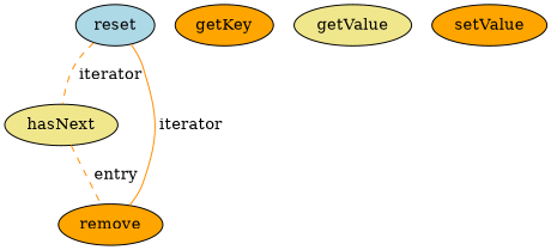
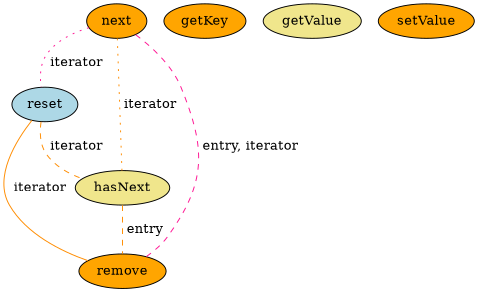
  digraph {
    fontname="DejaVu Serif"
    node [fillcolor=orange fontname="DejaVu Serif" style=filled]
    edge [color=darkorange dir=none fontname="DejaVu Serif" style=dashed]
    reset [fillcolor=lightblue]
+   next
    hasNext [fillcolor=khaki]
    remove
    getKey
    getValue [fillcolor=khaki]
    setValue
    reset -> hasNext [label=" iterator"]
    reset -> remove [label=" iterator" style=solid]
+   next -> reset [color=deeppink label=" iterator" style=dotted]
+   next -> hasNext [label=" iterator" style=dotted]
+   next -> remove [color=deeppink label=" entry, iterator"]
    hasNext -> remove [label=" entry"]
  }
